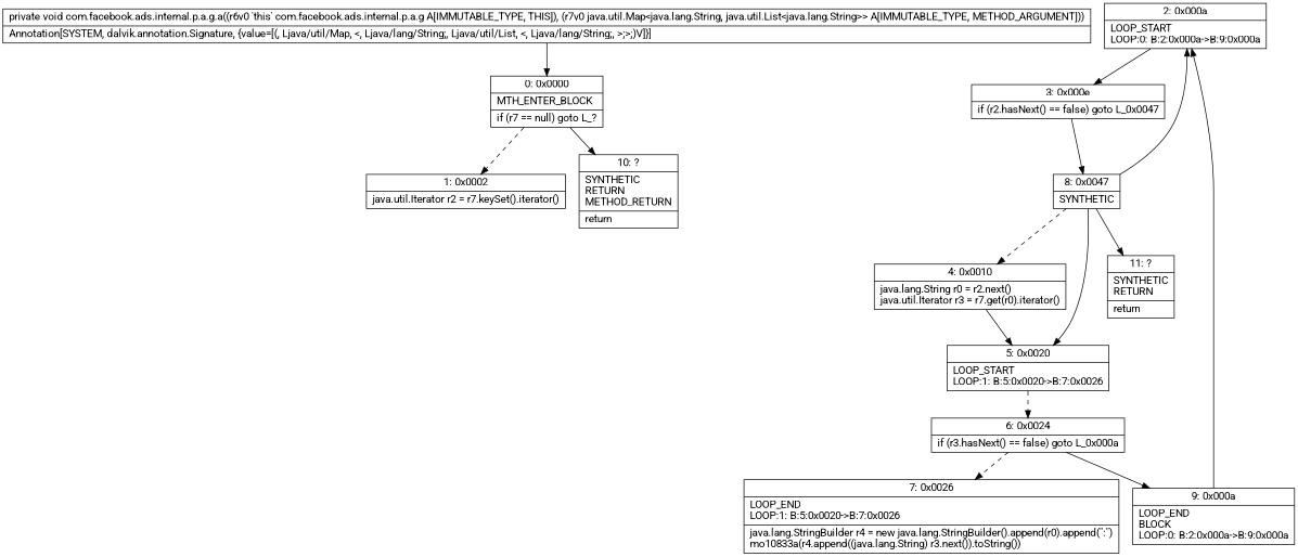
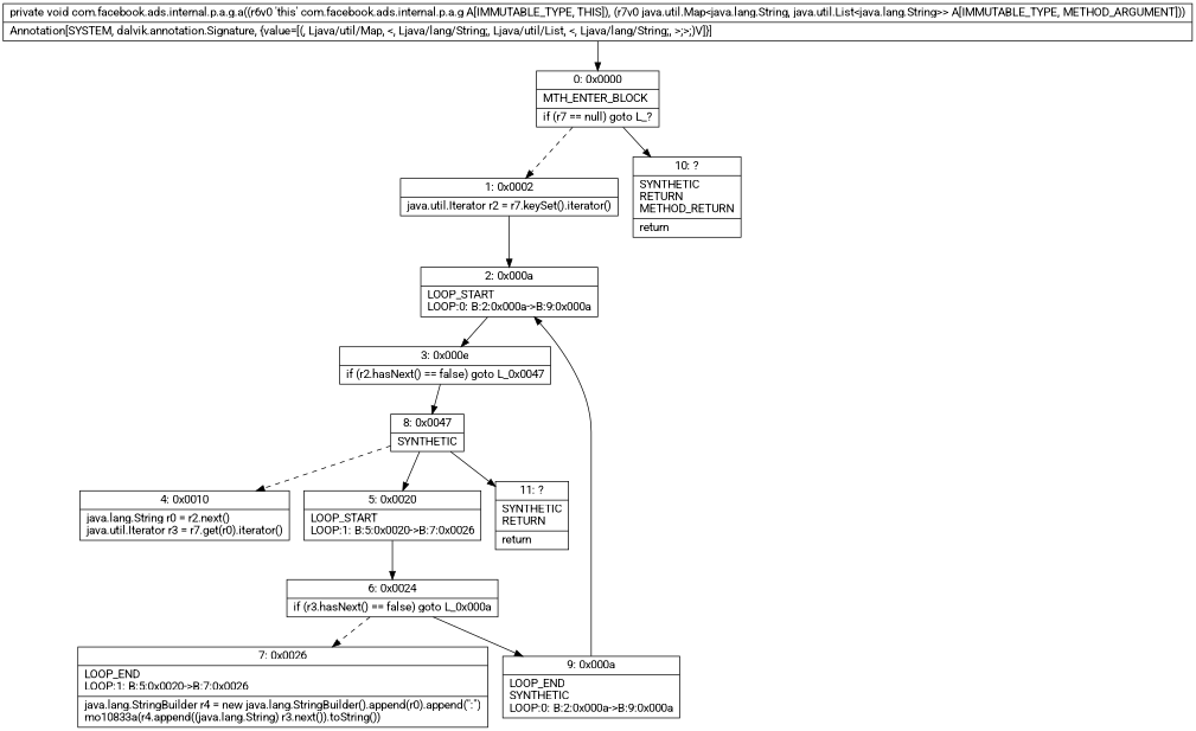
  digraph {
    fontname=Roboto
    node [fontname=Roboto shape=record]
    edge [fontname=Roboto]
    n1 [label="{0\:\ 0x0000|MTH_ENTER_BLOCK\l|if (r7 == null) goto L_?\l}"]
    n2 [label="{1\:\ 0x0002|java.util.Iterator r2 = r7.keySet().iterator()\l}"]
    n3 [label="{10\:\ ?|SYNTHETIC\lRETURN\lMETHOD_RETURN\l|return\l}"]
    n4 [label="{2\:\ 0x000a|LOOP_START\lLOOP:0: B:2:0x000a\-\>B:9:0x000a\l}"]
    n5 [label="{3\:\ 0x000e|if (r2.hasNext() == false) goto L_0x0047\l}"]
    n6 [label="{8\:\ 0x0047|SYNTHETIC\l}"]
    n7 [label="{4\:\ 0x0010|java.lang.String r0 = r2.next()\ljava.util.Iterator r3 = r7.get(r0).iterator()\l}"]
    n8 [label="{5\:\ 0x0020|LOOP_START\lLOOP:1: B:5:0x0020\-\>B:7:0x0026\l}"]
    n9 [label="{11\:\ ?|SYNTHETIC\lRETURN\l|return\l}"]
    n10 [label="{6\:\ 0x0024|if (r3.hasNext() == false) goto L_0x000a\l}"]
    n11 [label="{7\:\ 0x0026|LOOP_END\lLOOP:1: B:5:0x0020\-\>B:7:0x0026\l|java.lang.StringBuilder r4 = new java.lang.StringBuilder().append(r0).append(\":\")\lmo10833a(r4.append((java.lang.String) r3.next()).toString())\l}"]
-   n12 [label="{9\:\ 0x000a|LOOP_END\lBLOCK\lLOOP:0: B:2:0x000a\-\>B:9:0x000a\l}"]
+   n12 [label="{9\:\ 0x000a|LOOP_END\lSYNTHETIC\lLOOP:0: B:2:0x000a\-\>B:9:0x000a\l}"]
    n13 [label="{private void com.facebook.ads.internal.p.a.g.a((r6v0 'this' com.facebook.ads.internal.p.a.g A[IMMUTABLE_TYPE, THIS]), (r7v0 java.util.Map\<java.lang.String, java.util.List\<java.lang.String\>\> A[IMMUTABLE_TYPE, METHOD_ARGUMENT]))  | Annotation[SYSTEM, dalvik.annotation.Signature, \{value=[(, Ljava\/util\/Map, \<, Ljava\/lang\/String;, Ljava\/util\/List, \<, Ljava\/lang\/String;, \>;\>;)V]\}]\l}"]
    n1 -> n2 [style=dashed]
    n1 -> n3
-   n6 -> n4
+   n2 -> n4
    n4 -> n5
    n5 -> n6
    n6 -> n7 [style=dashed]
    n6 -> n8
    n6 -> n9
-   n7 -> n8
-   n8 -> n10 [style=dashed]
+   n8 -> n10
    n10 -> n11 [style=dashed]
    n10 -> n12
    n12 -> n4
    n13 -> n1
  }
